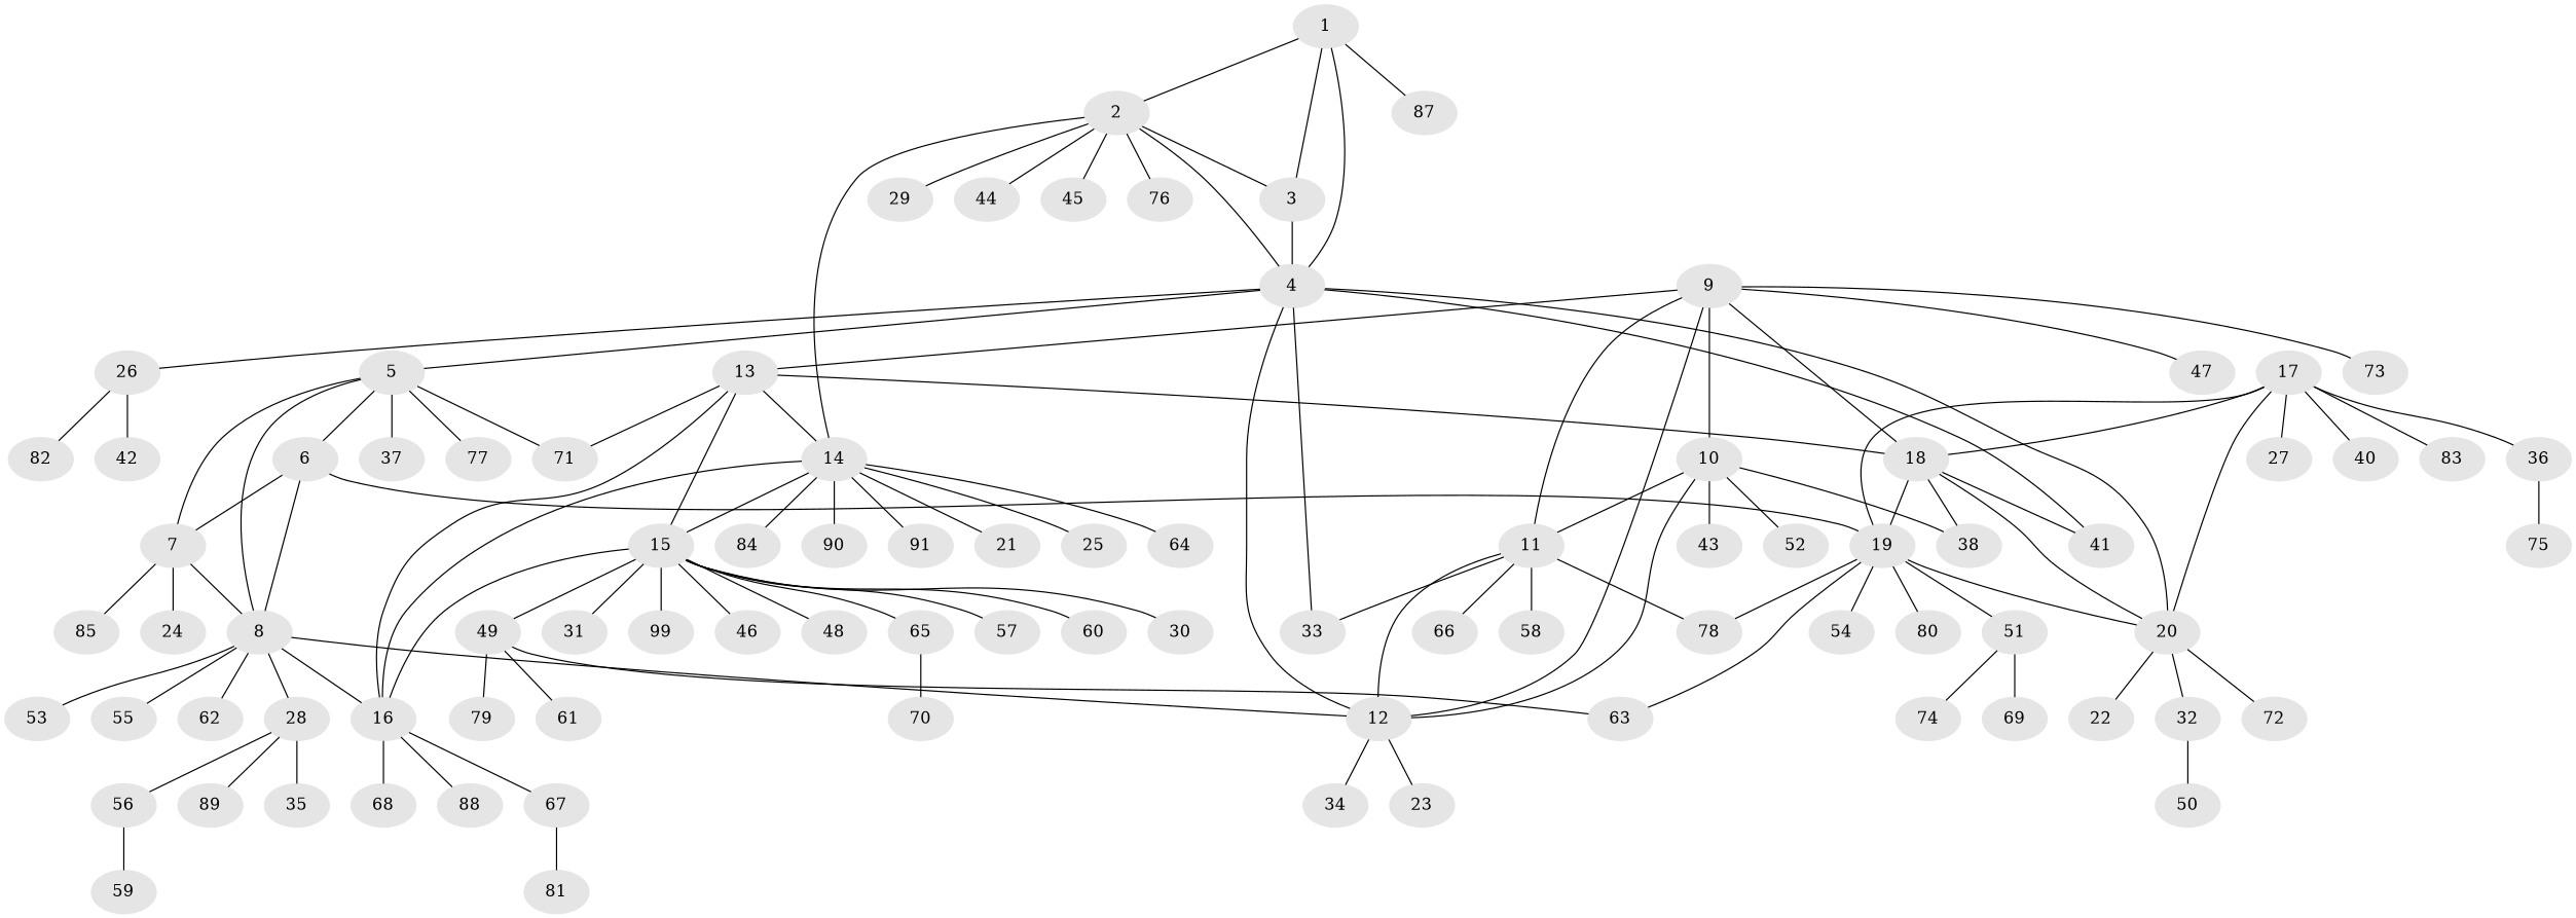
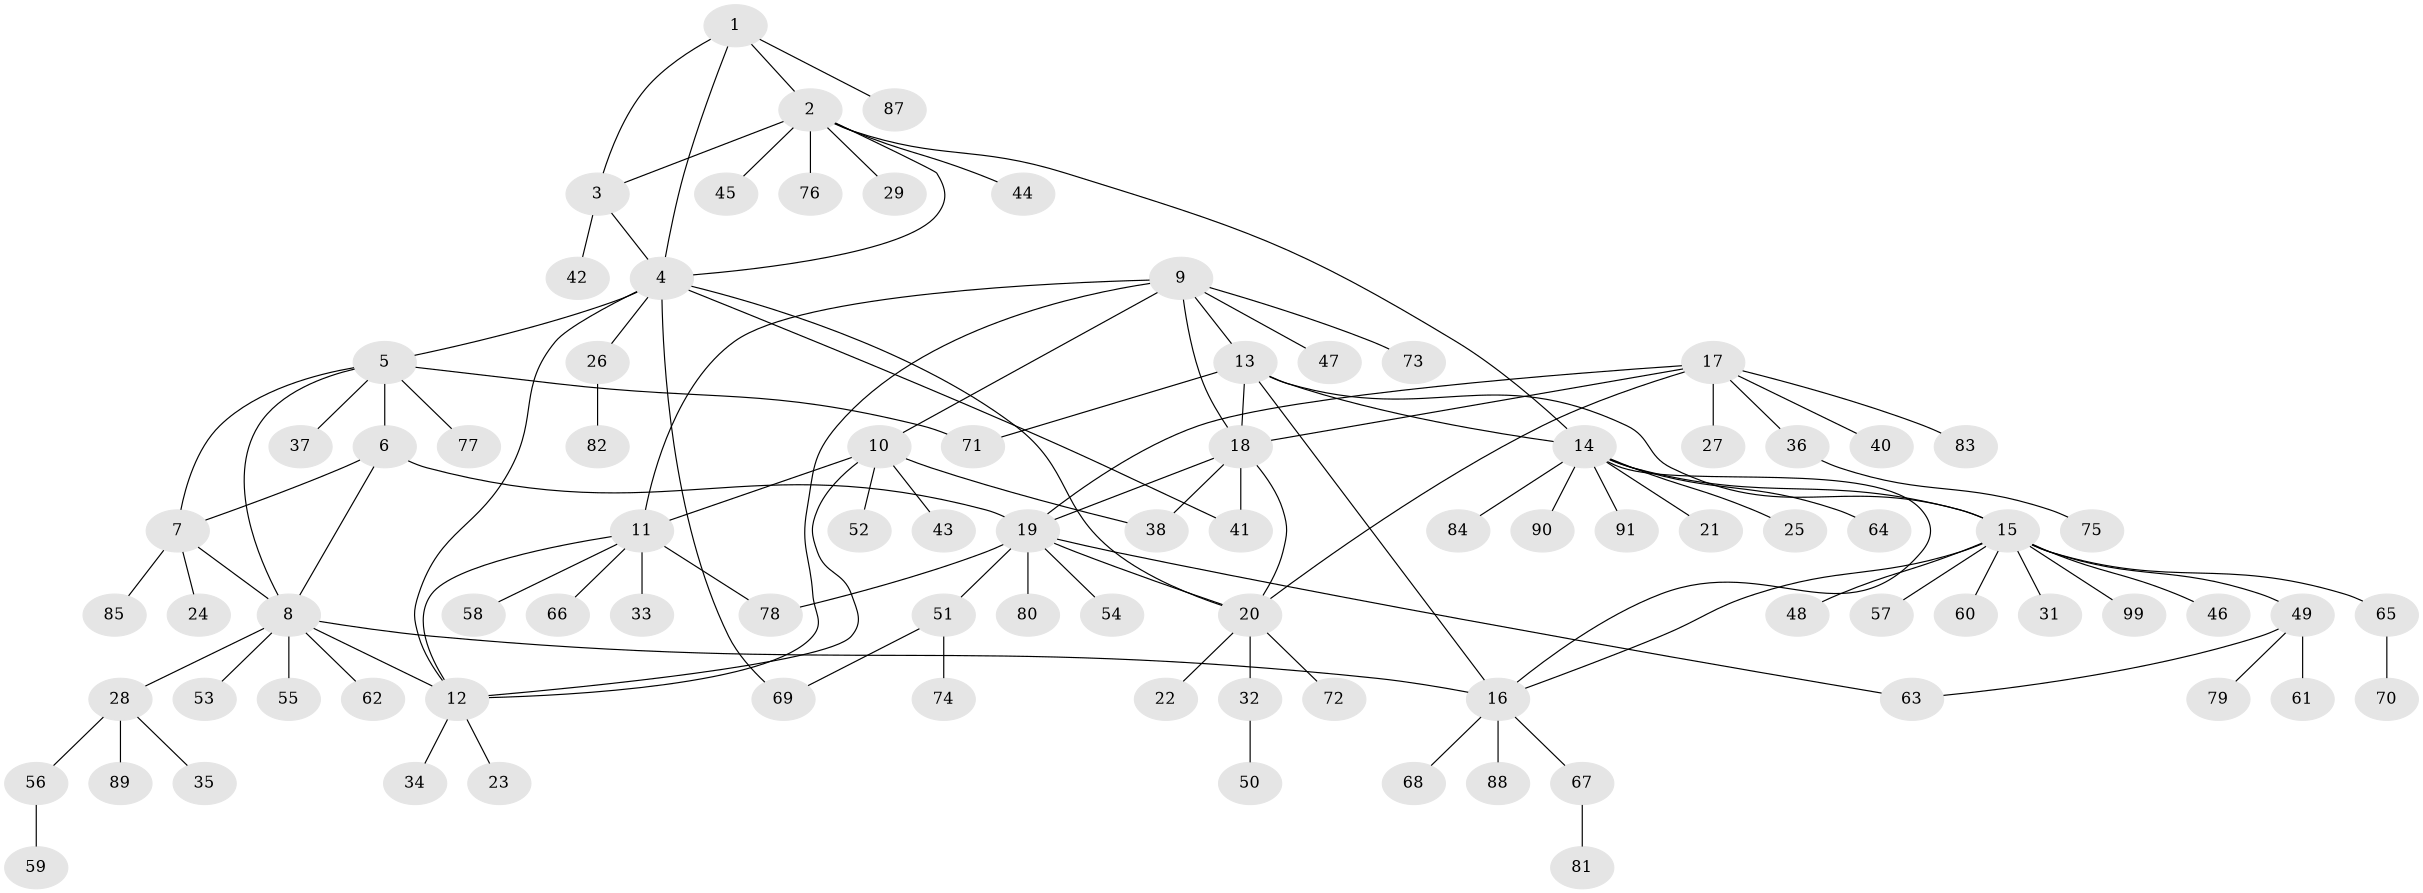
  graph {
    node [color=gray90 style=filled]
    1
    2
    3
    4
    87
    14
    29
    44
    45
    76
    42
    5
    12
    20
    26
    41
    69
    16
    15
    21
    25
    64
    84
    90
    91
    6
    7
    8
    37
    71
    77
    23
    34
    22
    32
    72
    82
    19
    24
    85
    28
    53
    55
    62
    78
    51
    54
    63
    80
    67
    68
    88
    35
    56
    89
    9
    10
    11
    13
    18
    47
    73
    38
    43
    52
    33
    58
    66
-   30
    31
    n71 [label=99]
    46
    48
    49
    57
    60
    65
    61
    79
    70
    81
    17
    27
    36
    40
    83
    75
    74
    50
    59
    1 -- 2
    1 -- 3
    1 -- 4
    1 -- 87
    2 -- 3
    2 -- 4
    2 -- 14
    2 -- 29
    2 -- 44
    2 -- 45
    2 -- 76
    3 -- 4
-   26 -- 42
+   3 -- 42
    4 -- 5
    4 -- 12
    4 -- 20
    4 -- 26
    4 -- 41
-   4 -- 33
+   4 -- 69
    14 -- 16
    14 -- 15
    14 -- 21
    14 -- 25
    14 -- 64
    14 -- 84
    14 -- 90
    14 -- 91
    5 -- 6
    5 -- 7
    5 -- 8
    5 -- 37
    5 -- 71
    5 -- 77
    12 -- 23
    12 -- 34
    20 -- 22
    20 -- 32
    20 -- 72
    26 -- 82
    16 -- 67
    16 -- 68
    16 -- 88
    15 -- 16
-   15 -- 30
    15 -- 31
    15 -- n71
    15 -- 46
    15 -- 48
    15 -- 49
    15 -- 57
    15 -- 60
    15 -- 65
    6 -- 7
    6 -- 8
    6 -- 19
    7 -- 8
    7 -- 24
    7 -- 85
    8 -- 12
    8 -- 16
    8 -- 28
    8 -- 53
    8 -- 55
    8 -- 62
    32 -- 50
    19 -- 20
    19 -- 78
    19 -- 51
    19 -- 54
    19 -- 63
    19 -- 80
    28 -- 35
    28 -- 56
    28 -- 89
    51 -- 69
    51 -- 74
    67 -- 81
    56 -- 59
    9 -- 12
    9 -- 10
    9 -- 11
    9 -- 13
    9 -- 18
    9 -- 47
    9 -- 73
    10 -- 12
    10 -- 11
    10 -- 38
    10 -- 43
    10 -- 52
    11 -- 12
    11 -- 78
    11 -- 33
    11 -- 58
    11 -- 66
    13 -- 14
    13 -- 16
    13 -- 15
    13 -- 71
    13 -- 18
    18 -- 20
    18 -- 41
    18 -- 19
    18 -- 38
    49 -- 63
    49 -- 61
    49 -- 79
    65 -- 70
    17 -- 20
    17 -- 19
    17 -- 18
    17 -- 27
    17 -- 36
    17 -- 40
    17 -- 83
    36 -- 75
  }
